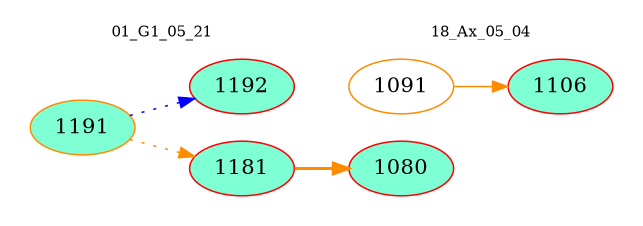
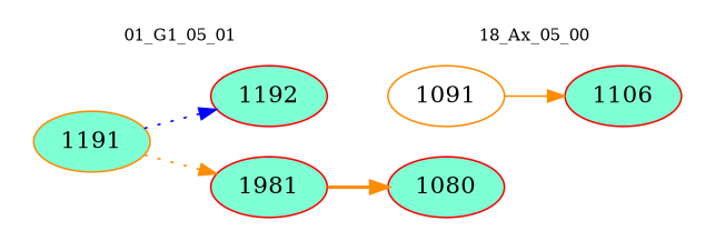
  digraph {
    rankdir=LR
    node [color=red fillcolor=aquamarine style=filled]
    edge [color=darkorange style=dotted]
    n1 [color=darkorange fillcolor=white label=1091]
    n2 [label=1080]
    n3 [label=1106]
    n4 [color=darkorange label=1191]
-   n5 [label=1181]
+   n5 [label=1981]
    n6 [label=1192]
    subgraph cluster_1 {
      color=white
      fontsize=10
-     label="18_Ax_05_04"
+     label="18_Ax_05_00"
      n1
      n2
      n3
    }
    subgraph cluster_2 {
      color=white
      fontsize=10
-     label="01_G1_05_21"
+     label="01_G1_05_01"
      n4
      n5
      n6
    }
    n1 -> n3 [style=solid]
    n4 -> n5
    n4 -> n6 [color=blue]
    n5 -> n2 [style=bold]
  }
